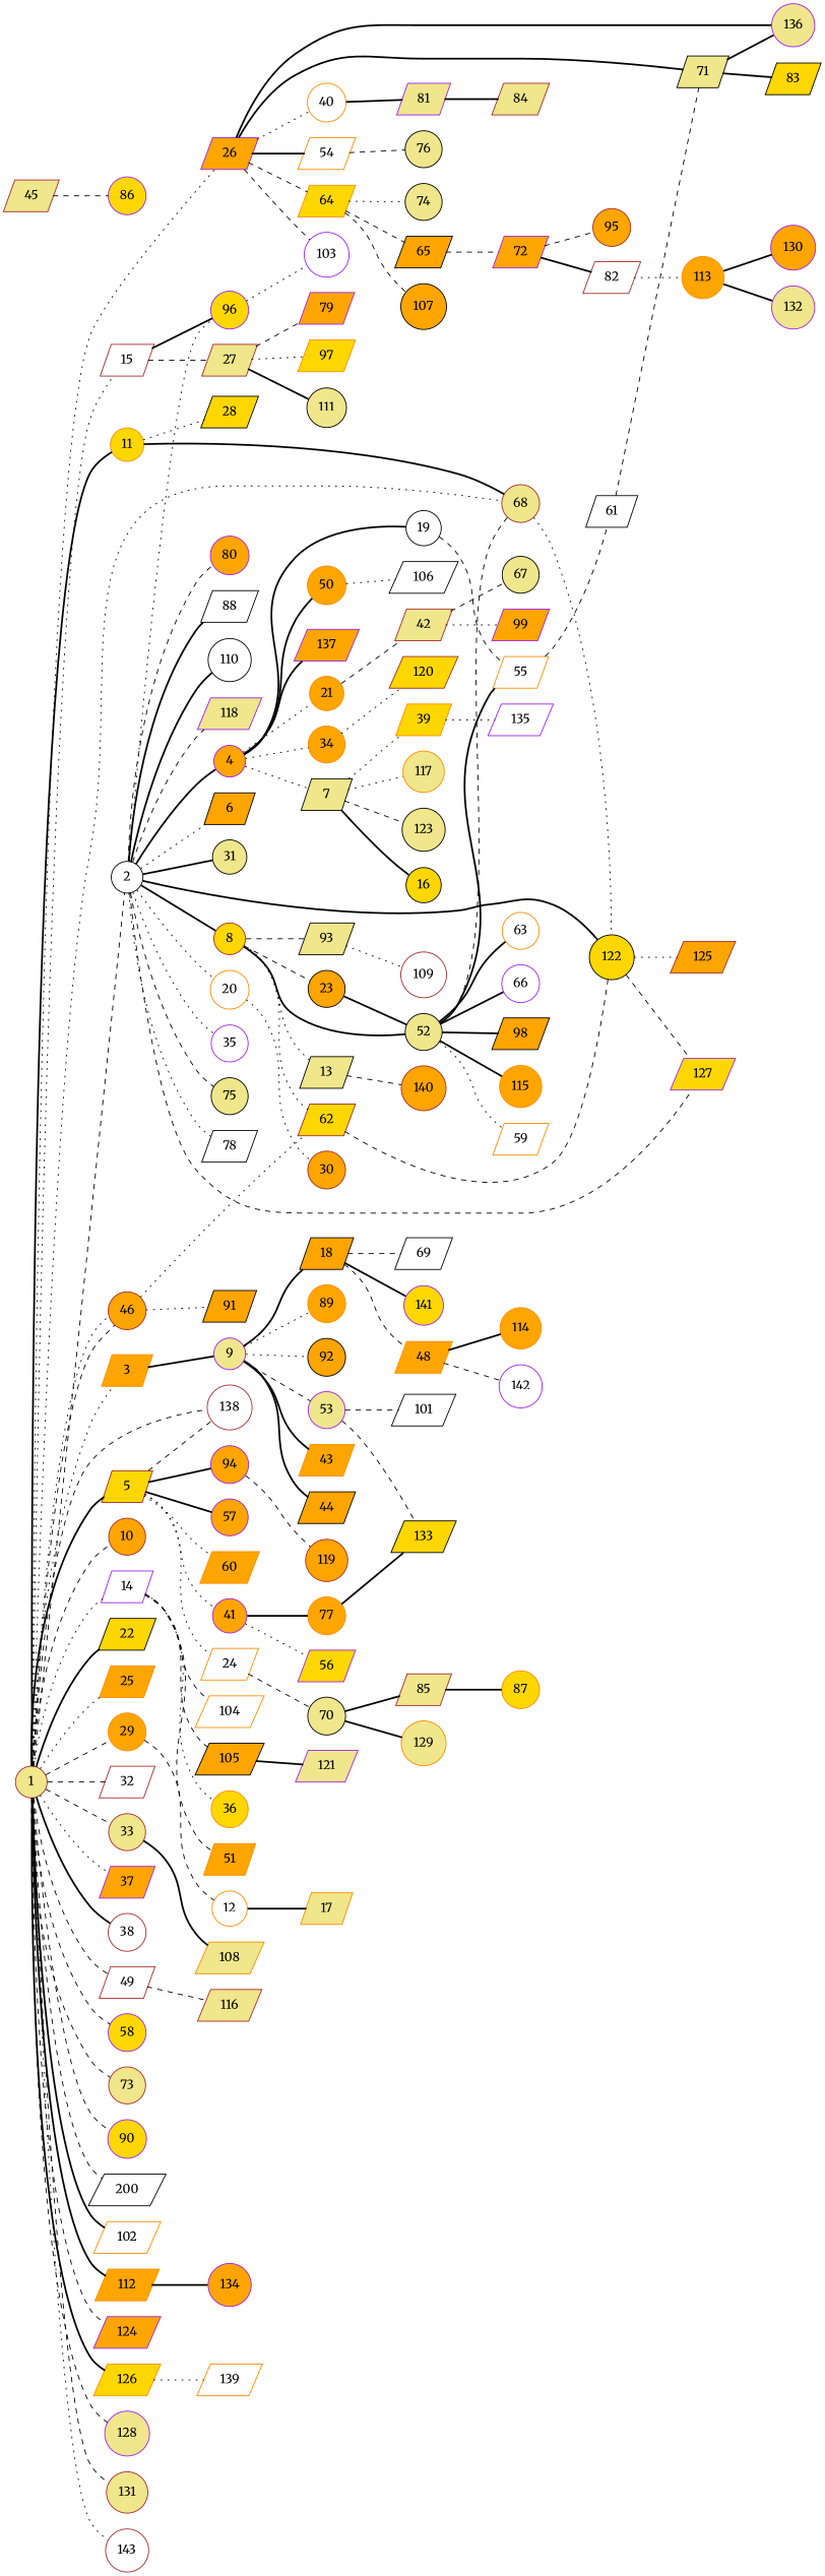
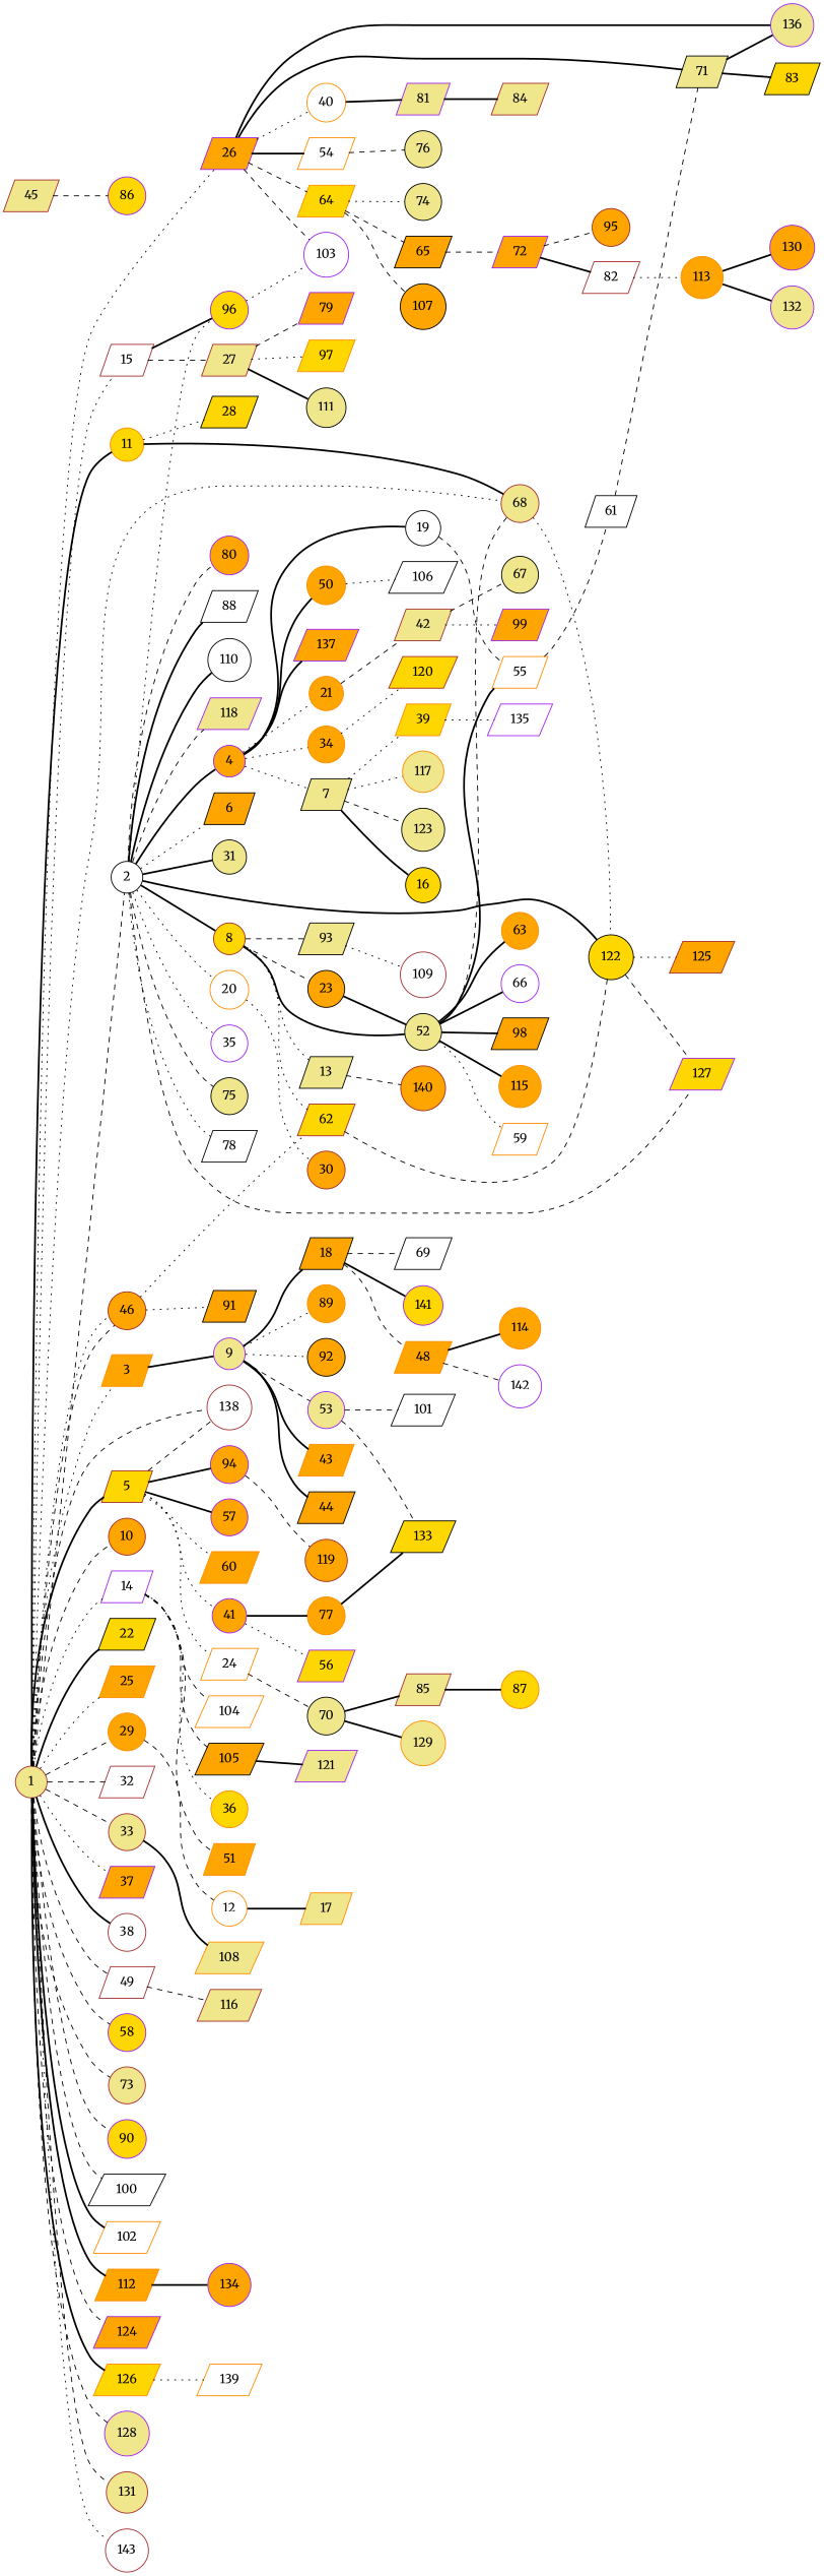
  graph {
    fontname=Merriweather
    rankdir=LR
    node [color=black fillcolor=orange fontname=Merriweather shape=circle style=filled]
    edge [fontname=Merriweather style=dashed]
    1 [color=brown fillcolor=khaki]
    2 [fillcolor=white]
    3 [color=darkorange shape=parallelogram]
    5 [color=brown fillcolor=gold shape=parallelogram]
    10 [color=brown]
    11 [color=darkorange fillcolor=gold]
    14 [color=purple fillcolor=white shape=parallelogram]
    15 [color=brown fillcolor=white shape=parallelogram]
    22 [fillcolor=gold shape=parallelogram]
    25 [color=darkorange shape=parallelogram]
    26 [color=purple shape=parallelogram]
    29 [color=darkorange]
    32 [color=brown fillcolor=white shape=parallelogram]
    33 [color=brown fillcolor=khaki]
    37 [color=purple shape=parallelogram]
    38 [color=brown fillcolor=white]
    46 [color=brown]
    49 [color=brown fillcolor=white shape=parallelogram]
    58 [color=purple fillcolor=gold]
    68 [color=brown fillcolor=khaki]
    73 [color=brown fillcolor=khaki]
    90 [color=purple fillcolor=gold]
-   100 [fillcolor=white shape=parallelogram label=200]
+   100 [fillcolor=white shape=parallelogram]
    102 [color=darkorange fillcolor=white shape=parallelogram]
    112 [color=darkorange shape=parallelogram]
    124 [color=purple shape=parallelogram]
    126 [color=darkorange fillcolor=gold shape=parallelogram]
    128 [color=purple fillcolor=khaki]
    131 [color=brown fillcolor=khaki]
    138 [color=brown fillcolor=white]
    143 [color=brown fillcolor=white]
    4 [color=purple]
    6 [shape=parallelogram]
    8 [color=brown fillcolor=gold]
    20 [color=darkorange fillcolor=white]
    31 [fillcolor=khaki]
    35 [color=purple fillcolor=white]
    75 [fillcolor=khaki]
    78 [fillcolor=white shape=parallelogram]
    80 [color=purple]
    88 [fillcolor=white shape=parallelogram]
    96 [color=purple fillcolor=gold]
    110 [fillcolor=white]
    118 [color=purple fillcolor=khaki shape=parallelogram]
    122 [fillcolor=gold]
    127 [color=purple fillcolor=gold shape=parallelogram]
    9 [color=purple fillcolor=khaki]
    24 [color=darkorange fillcolor=white shape=parallelogram]
    41 [color=purple]
    57 [color=purple]
    60 [color=darkorange shape=parallelogram]
    94 [color=purple]
    28 [fillcolor=gold shape=parallelogram]
    12 [color=darkorange fillcolor=white]
    17 [color=darkorange fillcolor=khaki shape=parallelogram]
    36 [color=darkorange fillcolor=gold]
    51 [color=darkorange shape=parallelogram]
    104 [color=darkorange fillcolor=white shape=parallelogram]
    105 [shape=parallelogram]
    27 [color=brown fillcolor=khaki shape=parallelogram]
    40 [color=darkorange fillcolor=white]
    54 [color=darkorange fillcolor=white shape=parallelogram]
    64 [color=darkorange fillcolor=gold shape=parallelogram]
    71 [fillcolor=khaki shape=parallelogram]
    103 [color=purple fillcolor=white]
    136 [color=purple fillcolor=khaki]
    108 [color=darkorange fillcolor=khaki shape=parallelogram]
    62 [color=brown fillcolor=gold shape=parallelogram]
    91 [shape=parallelogram]
    116 [color=brown fillcolor=khaki shape=parallelogram]
    134 [color=purple]
    139 [color=darkorange fillcolor=white shape=parallelogram]
    7 [fillcolor=khaki shape=parallelogram]
    19 [fillcolor=white]
    21 [color=darkorange]
    34 [color=darkorange]
    50 [color=darkorange]
    137 [color=purple shape=parallelogram]
    13 [fillcolor=khaki shape=parallelogram]
    23
    52 [fillcolor=khaki]
    93 [fillcolor=khaki shape=parallelogram]
    30 [color=brown]
    125 [color=brown shape=parallelogram]
    18 [shape=parallelogram]
    43 [color=darkorange shape=parallelogram]
    44 [shape=parallelogram]
    53 [color=purple fillcolor=khaki]
    89 [color=darkorange]
    92
    16 [fillcolor=gold]
    39 [color=darkorange fillcolor=gold shape=parallelogram]
    117 [color=darkorange fillcolor=khaki]
    123 [fillcolor=khaki]
    55 [color=darkorange fillcolor=white shape=parallelogram]
    42 [color=brown fillcolor=khaki shape=parallelogram]
    120 [color=brown fillcolor=gold shape=parallelogram]
    106 [fillcolor=white shape=parallelogram]
    70 [fillcolor=khaki]
    56 [color=purple fillcolor=gold shape=parallelogram]
    77 [color=darkorange]
    119 [color=brown]
    135 [color=purple fillcolor=white shape=parallelogram]
    140 [color=brown]
    59 [color=darkorange fillcolor=white shape=parallelogram]
-   63 [color=darkorange fillcolor=white]
+   63 [color=darkorange]
    66 [color=purple fillcolor=white]
    98 [shape=parallelogram]
    115 [color=darkorange]
    109 [color=brown fillcolor=white]
    48 [color=darkorange shape=parallelogram]
    69 [fillcolor=white shape=parallelogram]
    141 [color=purple fillcolor=gold]
    101 [fillcolor=white shape=parallelogram]
    133 [fillcolor=gold shape=parallelogram]
    121 [color=purple fillcolor=khaki shape=parallelogram]
    79 [color=purple shape=parallelogram]
    97 [color=darkorange fillcolor=gold shape=parallelogram]
    111 [fillcolor=khaki]
    114 [color=darkorange]
    142 [color=purple fillcolor=white]
    61 [fillcolor=white shape=parallelogram]
    67 [fillcolor=khaki]
    99 [color=purple shape=parallelogram]
    85 [color=brown fillcolor=khaki shape=parallelogram]
    129 [color=darkorange fillcolor=khaki]
    81 [color=purple fillcolor=khaki shape=parallelogram]
    76 [fillcolor=khaki]
    65 [shape=parallelogram]
    74 [fillcolor=khaki]
    107
    83 [fillcolor=gold shape=parallelogram]
    45 [color=brown fillcolor=khaki shape=parallelogram]
    86 [color=purple fillcolor=gold]
    84 [color=brown fillcolor=khaki shape=parallelogram]
    72 [color=purple shape=parallelogram]
    82 [color=brown fillcolor=white shape=parallelogram]
    95 [color=brown]
    87 [color=darkorange fillcolor=gold]
    113 [color=darkorange]
    130 [color=purple]
    132 [color=purple fillcolor=khaki]
    1 -- 2
    1 -- 3 [style=dotted]
    1 -- 5 [style=bold]
    1 -- 10
    1 -- 11 [style=bold]
    1 -- 14 [style=dotted]
    1 -- 15 [style=dotted]
    1 -- 22 [style=bold]
    1 -- 25 [style=dotted]
    1 -- 26 [style=dotted]
    1 -- 29
    1 -- 32
    1 -- 33
    1 -- 37 [style=dotted]
    1 -- 38 [style=bold]
    1 -- 46
    1 -- 46 [style=dotted]
    1 -- 49
    1 -- 58
    1 -- 68 [style=dotted]
    1 -- 73
    1 -- 90
    1 -- 100
    1 -- 102 [style=bold]
    1 -- 112 [style=bold]
    1 -- 124
    1 -- 126 [style=bold]
    1 -- 128
    1 -- 131
    1 -- 138
    1 -- 143 [style=dotted]
    2 -- 4 [style=bold]
    2 -- 6 [style=dotted]
    2 -- 8 [style=bold]
    2 -- 20 [style=dotted]
    2 -- 31 [style=bold]
    2 -- 35 [style=dotted]
    2 -- 75
    2 -- 78 [style=dotted]
    2 -- 80
    2 -- 88 [style=bold]
    2 -- 96 [style=dotted]
    2 -- 110 [style=bold]
    2 -- 118
    2 -- 122 [style=bold]
    2 -- 127
    3 -- 9 [style=bold]
    5 -- 138
    5 -- 24 [style=dotted]
    5 -- 41 [style=dotted]
    5 -- 57 [style=bold]
    5 -- 60 [style=dotted]
    5 -- 94 [style=bold]
    11 -- 68 [style=bold]
    11 -- 28 [style=dotted]
    14 -- 36 [style=dotted]
    14 -- 51
    14 -- 104
    14 -- 105
    15 -- 96 [style=bold]
    15 -- 27
    26 -- 40 [style=dotted]
    26 -- 54 [style=bold]
    26 -- 64
    26 -- 71 [style=bold]
    26 -- 103
    26 -- 136 [style=bold]
    29 -- 12
    33 -- 108 [style=bold]
    46 -- 62 [style=dotted]
    46 -- 91 [style=dotted]
    49 -- 116
    68 -- 122 [style=dotted]
    112 -- 134 [style=bold]
    126 -- 139 [style=dotted]
    4 -- 7 [style=dotted]
    4 -- 19 [style=bold]
    4 -- 21 [style=dotted]
    4 -- 34 [style=dotted]
    4 -- 50 [style=bold]
    4 -- 137 [style=bold]
    8 -- 62 [style=dotted]
    8 -- 13 [style=dotted]
    8 -- 23
    8 -- 52 [style=bold]
    8 -- 93
    20 -- 30 [style=dotted]
    96 -- 103 [style=dotted]
    122 -- 127
    122 -- 125 [style=dotted]
    9 -- 18 [style=bold]
    9 -- 43 [style=bold]
    9 -- 44 [style=bold]
    9 -- 53
    9 -- 89 [style=dotted]
    9 -- 92 [style=dotted]
    24 -- 70
    41 -- 56 [style=dotted]
    41 -- 77 [style=bold]
    94 -- 119
    12 -- 17 [style=bold]
    105 -- 121 [style=bold]
    27 -- 79
    27 -- 97 [style=dotted]
    27 -- 111 [style=bold]
    40 -- 81 [style=bold]
    54 -- 76
    64 -- 65
    64 -- 74 [style=dotted]
    64 -- 107
    71 -- 136 [style=bold]
    71 -- 83 [style=bold]
    62 -- 122
    7 -- 16 [style=bold]
    7 -- 39 [style=dotted]
    7 -- 117 [style=dotted]
    7 -- 123
    19 -- 55
    21 -- 42
    34 -- 120 [style=dotted]
    50 -- 106 [style=dotted]
    13 -- 140
    23 -- 52 [style=bold]
    52 -- 68
    52 -- 55 [style=bold]
    52 -- 59 [style=dotted]
    52 -- 63 [style=bold]
    52 -- 66 [style=bold]
    52 -- 98 [style=bold]
    52 -- 115 [style=bold]
    93 -- 109 [style=dotted]
    18 -- 48
    18 -- 69
    18 -- 141 [style=bold]
    53 -- 101
    53 -- 133
    39 -- 135 [style=dotted]
    55 -- 61
    42 -- 67
    42 -- 99 [style=dotted]
    70 -- 85 [style=bold]
    70 -- 129 [style=bold]
    77 -- 133 [style=bold]
    48 -- 114 [style=bold]
    48 -- 142
    61 -- 71
    85 -- 87 [style=bold]
    81 -- 84 [style=bold]
    65 -- 72
    45 -- 86
    72 -- 82 [style=bold]
    72 -- 95
    82 -- 113 [style=dotted]
    113 -- 130 [style=bold]
    113 -- 132 [style=bold]
  }
